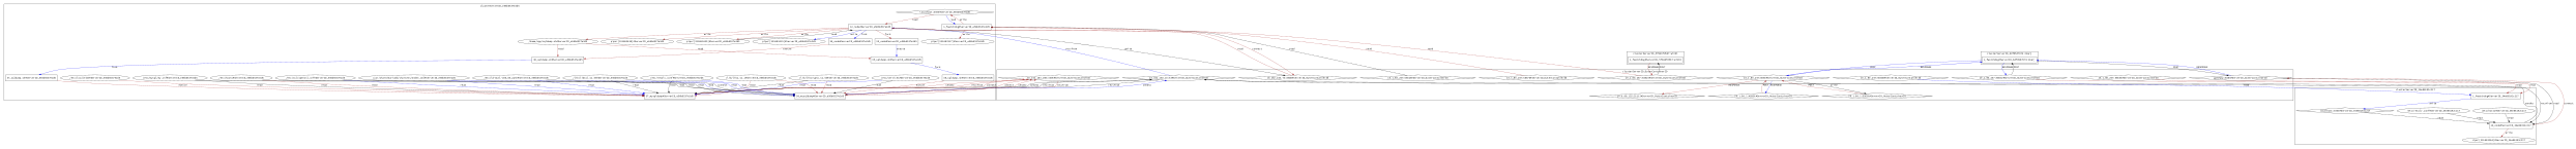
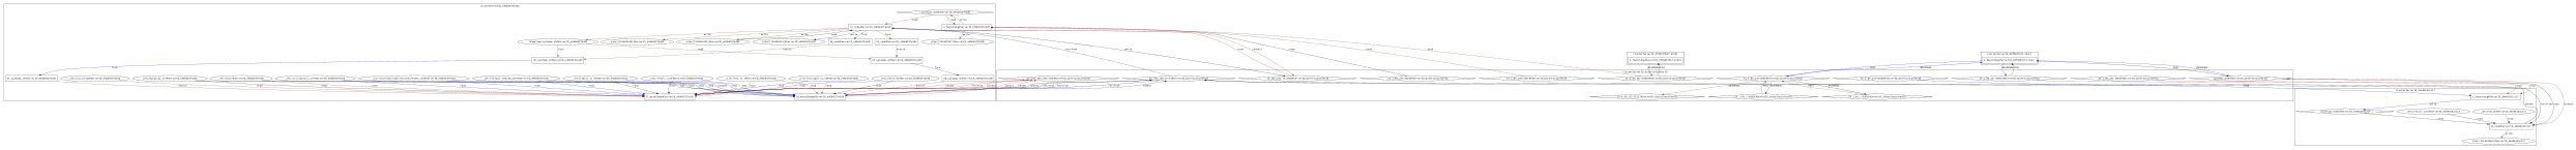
  digraph {
    fontname="Source Code Pro"
    node [fontname="Source Code Pro" shape=ellipse]
    edge [color=brown fontname="Source Code Pro"]
    "1_fwatchdog#ServerID_34e86192c217" [shape=box]
    "localhost:3000#ServerID_34e86192c217" [shape=diamond]
    "10_node#ServerID_34e86192c217" [shape=box]
    "pipe:[331683264]#ServerID_34e86192c217"
    "/etc/hosts#ServerID_34e86192c217"
    "/etc/resolv.conf#ServerID_34e86192c217"
    "1_fwatchdog#ServerID_5f846fd567-w7nbt" [shape=box]
    "1_fwatchdog#ServerID_6df85d7674-2kqrj" [shape=box]
    "10.1.80.247:8080#ServerID_OuterContainerID" [shape=diamond]
    "10.1.80.247:56602#ServerID_OuterContainerID" [shape=diamond]
    "10.1.80.247:58520#ServerID_OuterContainerID" [shape=diamond]
    "gateway:8080#ServerID_OuterContainerID" [shape=diamond]
    "10.152.183.10:53#ServerID_OuterContainerID" [shape=diamond]
    "10.1.80.247:56638#ServerID_OuterContainerID" [shape=diamond]
    "10.152.183.73:8888#ServerID_OuterContainerID" [shape=diamond]
    "10.1.80.247:58528#ServerID_OuterContainerID" [shape=diamond]
    "10.1.80.247:56388#ServerID_OuterContainerID" [shape=diamond]
    "10.1.80.247:58576#ServerID_OuterContainerID" [shape=diamond]
    "10.152.183.198:3306#ServerID_OuterContainerID" [shape=diamond]
    "10.1.80.1:45991#ServerID_OuterContainerID" [shape=diamond]
    "10.0.88.125:31112#ServerID_OuterContainerID" [shape=diamond]
    "10.1.80.1:55601#ServerID_OuterContainerID" [shape=diamond]
    "12_node#ServerID_e56b6537e2d5" [shape=box]
    "pipe:[331682415]#ServerID_e56b6537e2d5"
    "1_fwatchdog#ServerID_e56b6537e2d5" [shape=box]
    "localhost:3000#ServerID_e56b6537e2d5" [shape=diamond]
    "/home/app/sqldump.sh#ServerID_e56b6537e2d5"
    "pipe:[331683435]#ServerID_e56b6537e2d5"
    "35_node#ServerID_e56b6537e2d5" [shape=box]
    "35_sqldump.sh#ServerID_e56b6537e2d5" [shape=box]
    "36_node#ServerID_e56b6537e2d5" [shape=box]
    "36_sqldump.sh#ServerID_e56b6537e2d5" [shape=box]
    "37_sqldump.sh#ServerID_e56b6537e2d5" [shape=box]
    "38_sqldump.sh#ServerID_e56b6537e2d5" [shape=box]
    "37_mysqldump#ServerID_e56b6537e2d5" [shape=box]
    "/etc/ld-musl-x86_64.path#ServerID_e56b6537e2d5"
    "38_mysqldump#ServerID_e56b6537e2d5" [shape=box]
    "/lib/libssl.so.45#ServerID_e56b6537e2d5"
    "/lib/libcrypto.so.43#ServerID_e56b6537e2d5"
    "/lib/libz.so.1#ServerID_e56b6537e2d5"
    "/etc/mysql/my.cnf#ServerID_e56b6537e2d5"
    "/etc/ssl/openssl.cnf#ServerID_e56b6537e2d5"
    "/usr/share/mariadb/charsets/Index.xml#ServerID_e56b6537e2d5"
    "/etc/services#ServerID_e56b6537e2d5"
    "/etc/hosts#ServerID_e56b6537e2d5"
    "/etc/resolv.conf#ServerID_e56b6537e2d5"
    "pipe:[331683436]#ServerID_e56b6537e2d5"
    "/etc/localtime#ServerID_e56b6537e2d5"
    "pipe:[331682317]#ServerID_e56b6537e2d5"
    subgraph cluster_1 {
      label=clusterServerID_34e86192c217
      "1_fwatchdog#ServerID_34e86192c217"
      "localhost:3000#ServerID_34e86192c217"
      "10_node#ServerID_34e86192c217"
      "pipe:[331683264]#ServerID_34e86192c217"
      "/etc/hosts#ServerID_34e86192c217"
      "/etc/resolv.conf#ServerID_34e86192c217"
    }
    subgraph cluster_2 {
      label="clusterServerID_5f846fd567-w7nbt"
      "1_fwatchdog#ServerID_5f846fd567-w7nbt"
    }
    subgraph cluster_3 {
      label="clusterServerID_6df85d7674-2kqrj"
      "1_fwatchdog#ServerID_6df85d7674-2kqrj"
    }
    subgraph cluster_4 {
      label=clusterServerID_OuterContainerID
      "10.1.80.247:8080#ServerID_OuterContainerID"
      "10.1.80.247:56602#ServerID_OuterContainerID"
      "10.1.80.247:58520#ServerID_OuterContainerID"
      "gateway:8080#ServerID_OuterContainerID"
      "10.152.183.10:53#ServerID_OuterContainerID"
      "10.1.80.247:56638#ServerID_OuterContainerID"
      "10.152.183.73:8888#ServerID_OuterContainerID"
      "10.1.80.247:58528#ServerID_OuterContainerID"
      "10.1.80.247:56388#ServerID_OuterContainerID"
      "10.1.80.247:58576#ServerID_OuterContainerID"
      "10.152.183.198:3306#ServerID_OuterContainerID"
      "10.1.80.1:45991#ServerID_OuterContainerID"
      "10.0.88.125:31112#ServerID_OuterContainerID"
      "10.1.80.1:55601#ServerID_OuterContainerID"
    }
    subgraph cluster_5 {
      label=clusterServerID_e56b6537e2d5
      "12_node#ServerID_e56b6537e2d5"
      "pipe:[331682415]#ServerID_e56b6537e2d5"
      "1_fwatchdog#ServerID_e56b6537e2d5"
      "localhost:3000#ServerID_e56b6537e2d5"
      "/home/app/sqldump.sh#ServerID_e56b6537e2d5"
      "pipe:[331683435]#ServerID_e56b6537e2d5"
      "35_node#ServerID_e56b6537e2d5"
      "35_sqldump.sh#ServerID_e56b6537e2d5"
      "36_node#ServerID_e56b6537e2d5"
      "36_sqldump.sh#ServerID_e56b6537e2d5"
      "37_sqldump.sh#ServerID_e56b6537e2d5"
      "38_sqldump.sh#ServerID_e56b6537e2d5"
      "37_mysqldump#ServerID_e56b6537e2d5"
      "/etc/ld-musl-x86_64.path#ServerID_e56b6537e2d5"
      "38_mysqldump#ServerID_e56b6537e2d5"
      "/lib/libssl.so.45#ServerID_e56b6537e2d5"
      "/lib/libcrypto.so.43#ServerID_e56b6537e2d5"
      "/lib/libz.so.1#ServerID_e56b6537e2d5"
      "/etc/mysql/my.cnf#ServerID_e56b6537e2d5"
      "/etc/ssl/openssl.cnf#ServerID_e56b6537e2d5"
      "/usr/share/mariadb/charsets/Index.xml#ServerID_e56b6537e2d5"
      "/etc/services#ServerID_e56b6537e2d5"
      "/etc/hosts#ServerID_e56b6537e2d5"
      "/etc/resolv.conf#ServerID_e56b6537e2d5"
      "pipe:[331683436]#ServerID_e56b6537e2d5"
      "/etc/localtime#ServerID_e56b6537e2d5"
      "pipe:[331682317]#ServerID_e56b6537e2d5"
    }
    "1_fwatchdog#ServerID_34e86192c217" -> "localhost:3000#ServerID_34e86192c217" [color=blue label=write]
    "localhost:3000#ServerID_34e86192c217" -> "10_node#ServerID_34e86192c217" [color=black label=read]
    "10_node#ServerID_34e86192c217" -> "pipe:[331683264]#ServerID_34e86192c217" [label=write]
    "10_node#ServerID_34e86192c217" -> "gateway:8080#ServerID_OuterContainerID" [label=connect]
    "10_node#ServerID_34e86192c217" -> "10.152.183.10:53#ServerID_OuterContainerID" [color=black label=sendto]
    "/etc/hosts#ServerID_34e86192c217" -> "10_node#ServerID_34e86192c217" [color=black label=read]
    "/etc/resolv.conf#ServerID_34e86192c217" -> "10_node#ServerID_34e86192c217" [color=black label=read]
    "1_fwatchdog#ServerID_5f846fd567-w7nbt" -> "10.1.80.247:58520#ServerID_OuterContainerID" [label=RESPONSE]
    "1_fwatchdog#ServerID_6df85d7674-2kqrj" -> "10.1.80.247:8080#ServerID_OuterContainerID" [color=blue label=POST]
    "1_fwatchdog#ServerID_6df85d7674-2kqrj" -> "10.1.80.247:56602#ServerID_OuterContainerID" [color=blue label=RESPONSE]
    "1_fwatchdog#ServerID_6df85d7674-2kqrj" -> "gateway:8080#ServerID_OuterContainerID" [color=black label=POST]
    "10.1.80.247:8080#ServerID_OuterContainerID" -> "1_fwatchdog#ServerID_6df85d7674-2kqrj" [color=blue label=RESPONSE]
    "10.1.80.247:8080#ServerID_OuterContainerID" -> "10.1.80.1:45991#ServerID_OuterContainerID" [color=blue label=RESPONSE]
    "10.1.80.247:8080#ServerID_OuterContainerID" -> "10.0.88.125:31112#ServerID_OuterContainerID" [label=RESPONSE]
-   "10.1.80.247:8080#ServerID_OuterContainerID" -> "10.1.80.1:55601#ServerID_OuterContainerID" [color=black label=write]
+   "10.1.80.247:8080#ServerID_OuterContainerID" -> "10.1.80.1:55601#ServerID_OuterContainerID" [color=black label=RESPONSE]
    "10.1.80.247:56602#ServerID_OuterContainerID" -> "1_fwatchdog#ServerID_34e86192c217" [label=read]
    "10.1.80.247:56602#ServerID_OuterContainerID" -> "1_fwatchdog#ServerID_6df85d7674-2kqrj" [color=black label=POST]
    "10.1.80.247:58520#ServerID_OuterContainerID" -> "1_fwatchdog#ServerID_5f846fd567-w7nbt" [color=black label=POST]
    "10.1.80.247:58520#ServerID_OuterContainerID" -> "1_fwatchdog#ServerID_e56b6537e2d5" [label=read]
    "gateway:8080#ServerID_OuterContainerID" -> "10_node#ServerID_34e86192c217" [color=black label=read]
    "gateway:8080#ServerID_OuterContainerID" -> "1_fwatchdog#ServerID_6df85d7674-2kqrj" [color=blue label=RESPONSE]
    "10.152.183.10:53#ServerID_OuterContainerID" -> "10_node#ServerID_34e86192c217" [color=black label=recvfrom]
    "10.152.183.10:53#ServerID_OuterContainerID" -> "12_node#ServerID_e56b6537e2d5" [color=blue label=recvfrom]
    "10.152.183.10:53#ServerID_OuterContainerID" -> "37_mysqldump#ServerID_e56b6537e2d5" [color=black label=recvfrom]
    "10.152.183.10:53#ServerID_OuterContainerID" -> "38_mysqldump#ServerID_e56b6537e2d5" [color=black label=recvfrom]
    "10.1.80.247:56638#ServerID_OuterContainerID" -> "1_fwatchdog#ServerID_34e86192c217" [label=read]
    "10.152.183.73:8888#ServerID_OuterContainerID" -> "12_node#ServerID_e56b6537e2d5" [label=read]
    "10.1.80.247:58528#ServerID_OuterContainerID" -> "1_fwatchdog#ServerID_e56b6537e2d5" [color=black label=read]
    "10.1.80.247:56388#ServerID_OuterContainerID" -> "1_fwatchdog#ServerID_34e86192c217" [color=blue label=read]
    "10.1.80.247:58576#ServerID_OuterContainerID" -> "1_fwatchdog#ServerID_e56b6537e2d5" [label=read]
    "10.152.183.198:3306#ServerID_OuterContainerID" -> "37_mysqldump#ServerID_e56b6537e2d5" [label=recvfrom]
    "10.152.183.198:3306#ServerID_OuterContainerID" -> "38_mysqldump#ServerID_e56b6537e2d5" [label=recvfrom]
    "10.1.80.1:45991#ServerID_OuterContainerID" -> "10.1.80.247:8080#ServerID_OuterContainerID" [label=POST]
    "10.1.80.1:55601#ServerID_OuterContainerID" -> "10.1.80.247:8080#ServerID_OuterContainerID" [label=POST]
    "12_node#ServerID_e56b6537e2d5" -> "10.152.183.73:8888#ServerID_OuterContainerID" [label=connect]
    "12_node#ServerID_e56b6537e2d5" -> "10.152.183.73:8888#ServerID_OuterContainerID" [color=black label=write]
    "12_node#ServerID_e56b6537e2d5" -> "pipe:[331682415]#ServerID_e56b6537e2d5" [color=blue label=write]
    "12_node#ServerID_e56b6537e2d5" -> "/home/app/sqldump.sh#ServerID_e56b6537e2d5" [label=write]
    "12_node#ServerID_e56b6537e2d5" -> "pipe:[331683435]#ServerID_e56b6537e2d5" [label=write]
    "12_node#ServerID_e56b6537e2d5" -> "35_node#ServerID_e56b6537e2d5" [label=fork]
    "12_node#ServerID_e56b6537e2d5" -> "36_node#ServerID_e56b6537e2d5" [color=blue label=fork]
    "12_node#ServerID_e56b6537e2d5" -> "pipe:[331683436]#ServerID_e56b6537e2d5" [label=write]
    "1_fwatchdog#ServerID_e56b6537e2d5" -> "localhost:3000#ServerID_e56b6537e2d5" [label=write]
    "1_fwatchdog#ServerID_e56b6537e2d5" -> "pipe:[331682317]#ServerID_e56b6537e2d5" [label=write]
    "localhost:3000#ServerID_e56b6537e2d5" -> "12_node#ServerID_e56b6537e2d5" [label=read]
    "localhost:3000#ServerID_e56b6537e2d5" -> "1_fwatchdog#ServerID_e56b6537e2d5" [color=blue label=read]
    "/home/app/sqldump.sh#ServerID_e56b6537e2d5" -> "35_sqldump.sh#ServerID_e56b6537e2d5" [label=read]
    "/home/app/sqldump.sh#ServerID_e56b6537e2d5" -> "36_sqldump.sh#ServerID_e56b6537e2d5" [label=read]
    "pipe:[331683435]#ServerID_e56b6537e2d5" -> "12_node#ServerID_e56b6537e2d5" [color=black label=read]
    "35_node#ServerID_e56b6537e2d5" -> "35_sqldump.sh#ServerID_e56b6537e2d5" [color=blue label=execve]
    "35_sqldump.sh#ServerID_e56b6537e2d5" -> "38_sqldump.sh#ServerID_e56b6537e2d5" [color=blue label=fork]
    "36_node#ServerID_e56b6537e2d5" -> "36_sqldump.sh#ServerID_e56b6537e2d5" [label=execve]
    "36_sqldump.sh#ServerID_e56b6537e2d5" -> "37_sqldump.sh#ServerID_e56b6537e2d5" [color=blue label=fork]
    "37_sqldump.sh#ServerID_e56b6537e2d5" -> "37_mysqldump#ServerID_e56b6537e2d5" [label=execve]
    "38_sqldump.sh#ServerID_e56b6537e2d5" -> "38_mysqldump#ServerID_e56b6537e2d5" [label=execve]
    "37_mysqldump#ServerID_e56b6537e2d5" -> "10.152.183.10:53#ServerID_OuterContainerID" [color=black label=sendto]
    "37_mysqldump#ServerID_e56b6537e2d5" -> "10.152.183.198:3306#ServerID_OuterContainerID" [label=connect]
    "37_mysqldump#ServerID_e56b6537e2d5" -> "10.152.183.198:3306#ServerID_OuterContainerID" [label=sendto]
    "/etc/ld-musl-x86_64.path#ServerID_e56b6537e2d5" -> "37_mysqldump#ServerID_e56b6537e2d5" [color=blue label=read]
    "/etc/ld-musl-x86_64.path#ServerID_e56b6537e2d5" -> "38_mysqldump#ServerID_e56b6537e2d5" [color=black label=connect]
    "38_mysqldump#ServerID_e56b6537e2d5" -> "10.152.183.10:53#ServerID_OuterContainerID" [color=blue label=sendto]
    "38_mysqldump#ServerID_e56b6537e2d5" -> "10.152.183.198:3306#ServerID_OuterContainerID" [label=connect]
    "38_mysqldump#ServerID_e56b6537e2d5" -> "10.152.183.198:3306#ServerID_OuterContainerID" [label=sendto]
    "/lib/libssl.so.45#ServerID_e56b6537e2d5" -> "37_mysqldump#ServerID_e56b6537e2d5" [color=black label=read]
    "/lib/libssl.so.45#ServerID_e56b6537e2d5" -> "38_mysqldump#ServerID_e56b6537e2d5" [color=blue label=read]
    "/lib/libcrypto.so.43#ServerID_e56b6537e2d5" -> "37_mysqldump#ServerID_e56b6537e2d5" [color=black label=read]
    "/lib/libcrypto.so.43#ServerID_e56b6537e2d5" -> "38_mysqldump#ServerID_e56b6537e2d5" [label=read]
    "/lib/libz.so.1#ServerID_e56b6537e2d5" -> "37_mysqldump#ServerID_e56b6537e2d5" [label=read]
    "/lib/libz.so.1#ServerID_e56b6537e2d5" -> "38_mysqldump#ServerID_e56b6537e2d5" [label=read]
    "/etc/mysql/my.cnf#ServerID_e56b6537e2d5" -> "37_mysqldump#ServerID_e56b6537e2d5" [color=black label=read]
    "/etc/mysql/my.cnf#ServerID_e56b6537e2d5" -> "38_mysqldump#ServerID_e56b6537e2d5" [color=black label=read]
    "/etc/ssl/openssl.cnf#ServerID_e56b6537e2d5" -> "37_mysqldump#ServerID_e56b6537e2d5" [color=blue label=read]
    "/etc/ssl/openssl.cnf#ServerID_e56b6537e2d5" -> "38_mysqldump#ServerID_e56b6537e2d5" [color=black label=read]
    "/usr/share/mariadb/charsets/Index.xml#ServerID_e56b6537e2d5" -> "37_mysqldump#ServerID_e56b6537e2d5" [color=blue label=read]
    "/usr/share/mariadb/charsets/Index.xml#ServerID_e56b6537e2d5" -> "38_mysqldump#ServerID_e56b6537e2d5" [color=blue label=read]
    "/etc/services#ServerID_e56b6537e2d5" -> "37_mysqldump#ServerID_e56b6537e2d5" [color=blue label=read]
    "/etc/services#ServerID_e56b6537e2d5" -> "38_mysqldump#ServerID_e56b6537e2d5" [color=black label=read]
    "/etc/hosts#ServerID_e56b6537e2d5" -> "37_mysqldump#ServerID_e56b6537e2d5" [label=read]
    "/etc/hosts#ServerID_e56b6537e2d5" -> "38_mysqldump#ServerID_e56b6537e2d5" [color=black label=read]
    "/etc/resolv.conf#ServerID_e56b6537e2d5" -> "37_mysqldump#ServerID_e56b6537e2d5" [color=black label=read]
    "/etc/resolv.conf#ServerID_e56b6537e2d5" -> "38_mysqldump#ServerID_e56b6537e2d5" [color=blue label=read]
    "/etc/localtime#ServerID_e56b6537e2d5" -> "37_mysqldump#ServerID_e56b6537e2d5" [label=read]
  }
